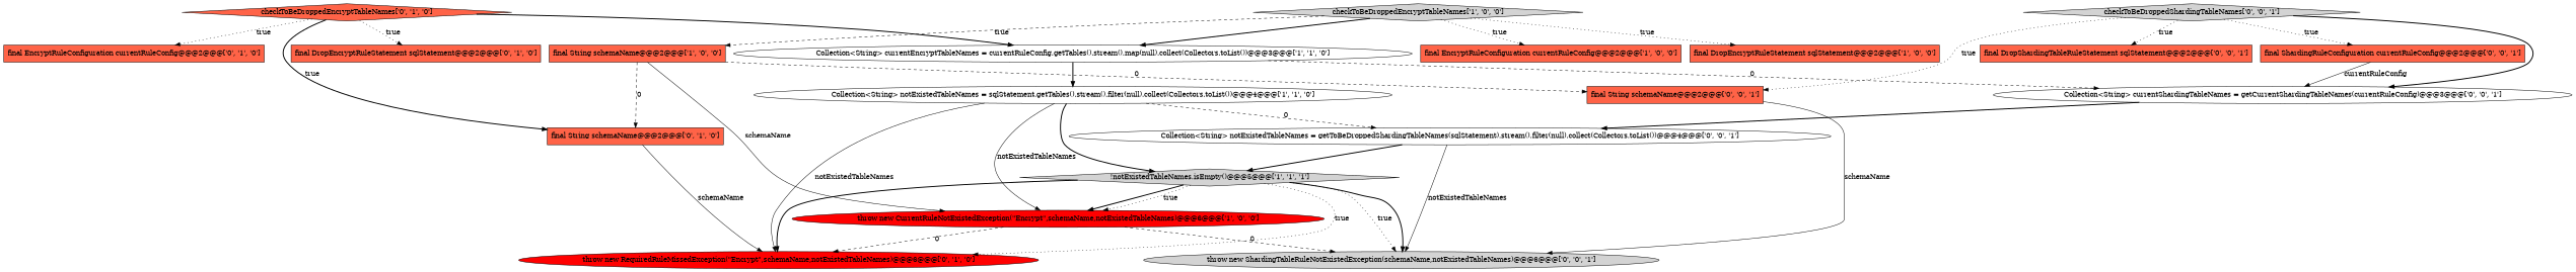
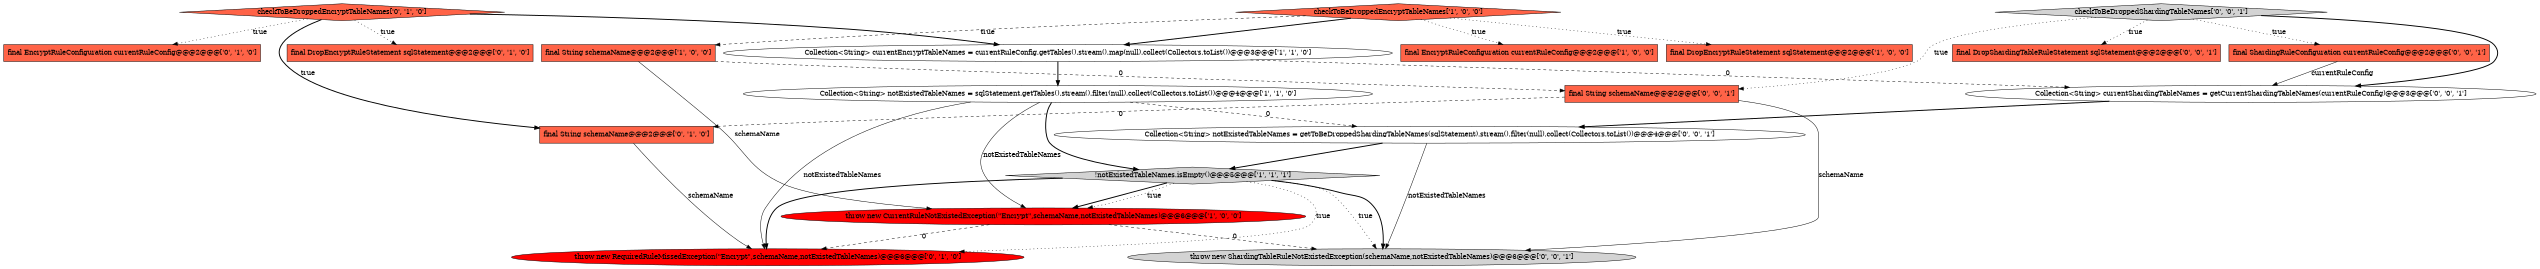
  digraph {
    node [fillcolor=tomato shape=box style=filled]
    edge [style=bold]
    n1 [label="final EncryptRuleConfiguration currentRuleConfig@@@2@@@['0', '1', '0']"]
    n2 [fillcolor=lightgray label="checkToBeDroppedShardingTableNames['0', '0', '1']" shape=diamond]
    n3 [label="final DropShardingTableRuleStatement sqlStatement@@@2@@@['0', '0', '1']"]
    n4 [label="final ShardingRuleConfiguration currentRuleConfig@@@2@@@['0', '0', '1']"]
    n5 [label="final String schemaName@@@2@@@['0', '0', '1']"]
    n6 [fillcolor=white label="Collection<String> currentShardingTableNames = getCurrentShardingTableNames(currentRuleConfig)@@@3@@@['0', '0', '1']" shape=ellipse]
    n7 [fillcolor=lightgray label="throw new ShardingTableRuleNotExistedException(schemaName,notExistedTableNames)@@@6@@@['0', '0', '1']" shape=ellipse]
    n8 [fillcolor=white label="Collection<String> notExistedTableNames = getToBeDroppedShardingTableNames(sqlStatement).stream().filter(null).collect(Collectors.toList())@@@4@@@['0', '0', '1']" shape=ellipse]
    n9 [fillcolor=red label="throw new RequiredRuleMissedException(\"Encrypt\",schemaName,notExistedTableNames)@@@6@@@['0', '1', '0']" shape=ellipse]
    n10 [fillcolor=white label="Collection<String> currentEncryptTableNames = currentRuleConfig.getTables().stream().map(null).collect(Collectors.toList())@@@3@@@['1', '1', '0']" shape=ellipse]
    n11 [fillcolor=white label="Collection<String> notExistedTableNames = sqlStatement.getTables().stream().filter(null).collect(Collectors.toList())@@@4@@@['1', '1', '0']" shape=ellipse]
    n12 [fillcolor=red label="throw new CurrentRuleNotExistedException(\"Encrypt\",schemaName,notExistedTableNames)@@@6@@@['1', '0', '0']" shape=ellipse]
    n13 [fillcolor=lightgray label="!notExistedTableNames.isEmpty()@@@5@@@['1', '1', '1']" shape=diamond]
    n14 [label="final String schemaName@@@2@@@['0', '1', '0']"]
    n15 [label="final String schemaName@@@2@@@['1', '0', '0']"]
    n16 [label="final EncryptRuleConfiguration currentRuleConfig@@@2@@@['1', '0', '0']"]
-   n17 [fillcolor=lightgray label="checkToBeDroppedEncryptTableNames['1', '0', '0']" shape=diamond]
+   n17 [label="checkToBeDroppedEncryptTableNames['1', '0', '0']" shape=diamond]
    n18 [label="final DropEncryptRuleStatement sqlStatement@@@2@@@['1', '0', '0']"]
    n19 [label="final DropEncryptRuleStatement sqlStatement@@@2@@@['0', '1', '0']"]
    n20 [label="checkToBeDroppedEncryptTableNames['0', '1', '0']" shape=diamond]
    n2 -> n3 [label=true style=dotted]
    n2 -> n4 [label=true style=dotted]
    n2 -> n5 [label=true style=dotted]
    n2 -> n6
    n4 -> n6 [label=currentRuleConfig style=solid]
    n5 -> n7 [label=schemaName style=solid]
    n6 -> n8
    n8 -> n7 [label=notExistedTableNames style=solid]
    n8 -> n13
    n10 -> n6 [label=0 style=dashed]
    n10 -> n11
    n11 -> n8 [label=0 style=dashed]
    n11 -> n9 [label=notExistedTableNames style=solid]
    n11 -> n12 [label=notExistedTableNames style=solid]
    n11 -> n13
    n12 -> n7 [label=0 style=dashed]
    n12 -> n9 [label=0 style=dashed]
    n13 -> n7 [label=true style=dotted]
    n13 -> n7
    n13 -> n9 [label=true style=dotted]
    n13 -> n9
    n13 -> n12
    n13 -> n12 [label=true style=dotted]
    n14 -> n9 [label=schemaName style=solid]
    n15 -> n5 [label=0 style=dashed]
    n15 -> n12 [label=schemaName style=solid]
-   n15 -> n14 [label=0 style=dashed]
+   n5 -> n14 [label=0 style=dashed]
    n17 -> n10
    n17 -> n15 [label=true style=dashed]
    n17 -> n16 [label=true style=dotted]
    n17 -> n18 [label=true style=dotted]
    n20 -> n1 [label=true style=dotted]
    n20 -> n10
    n20 -> n14 [label=true]
    n20 -> n19 [label=true style=dotted]
  }
